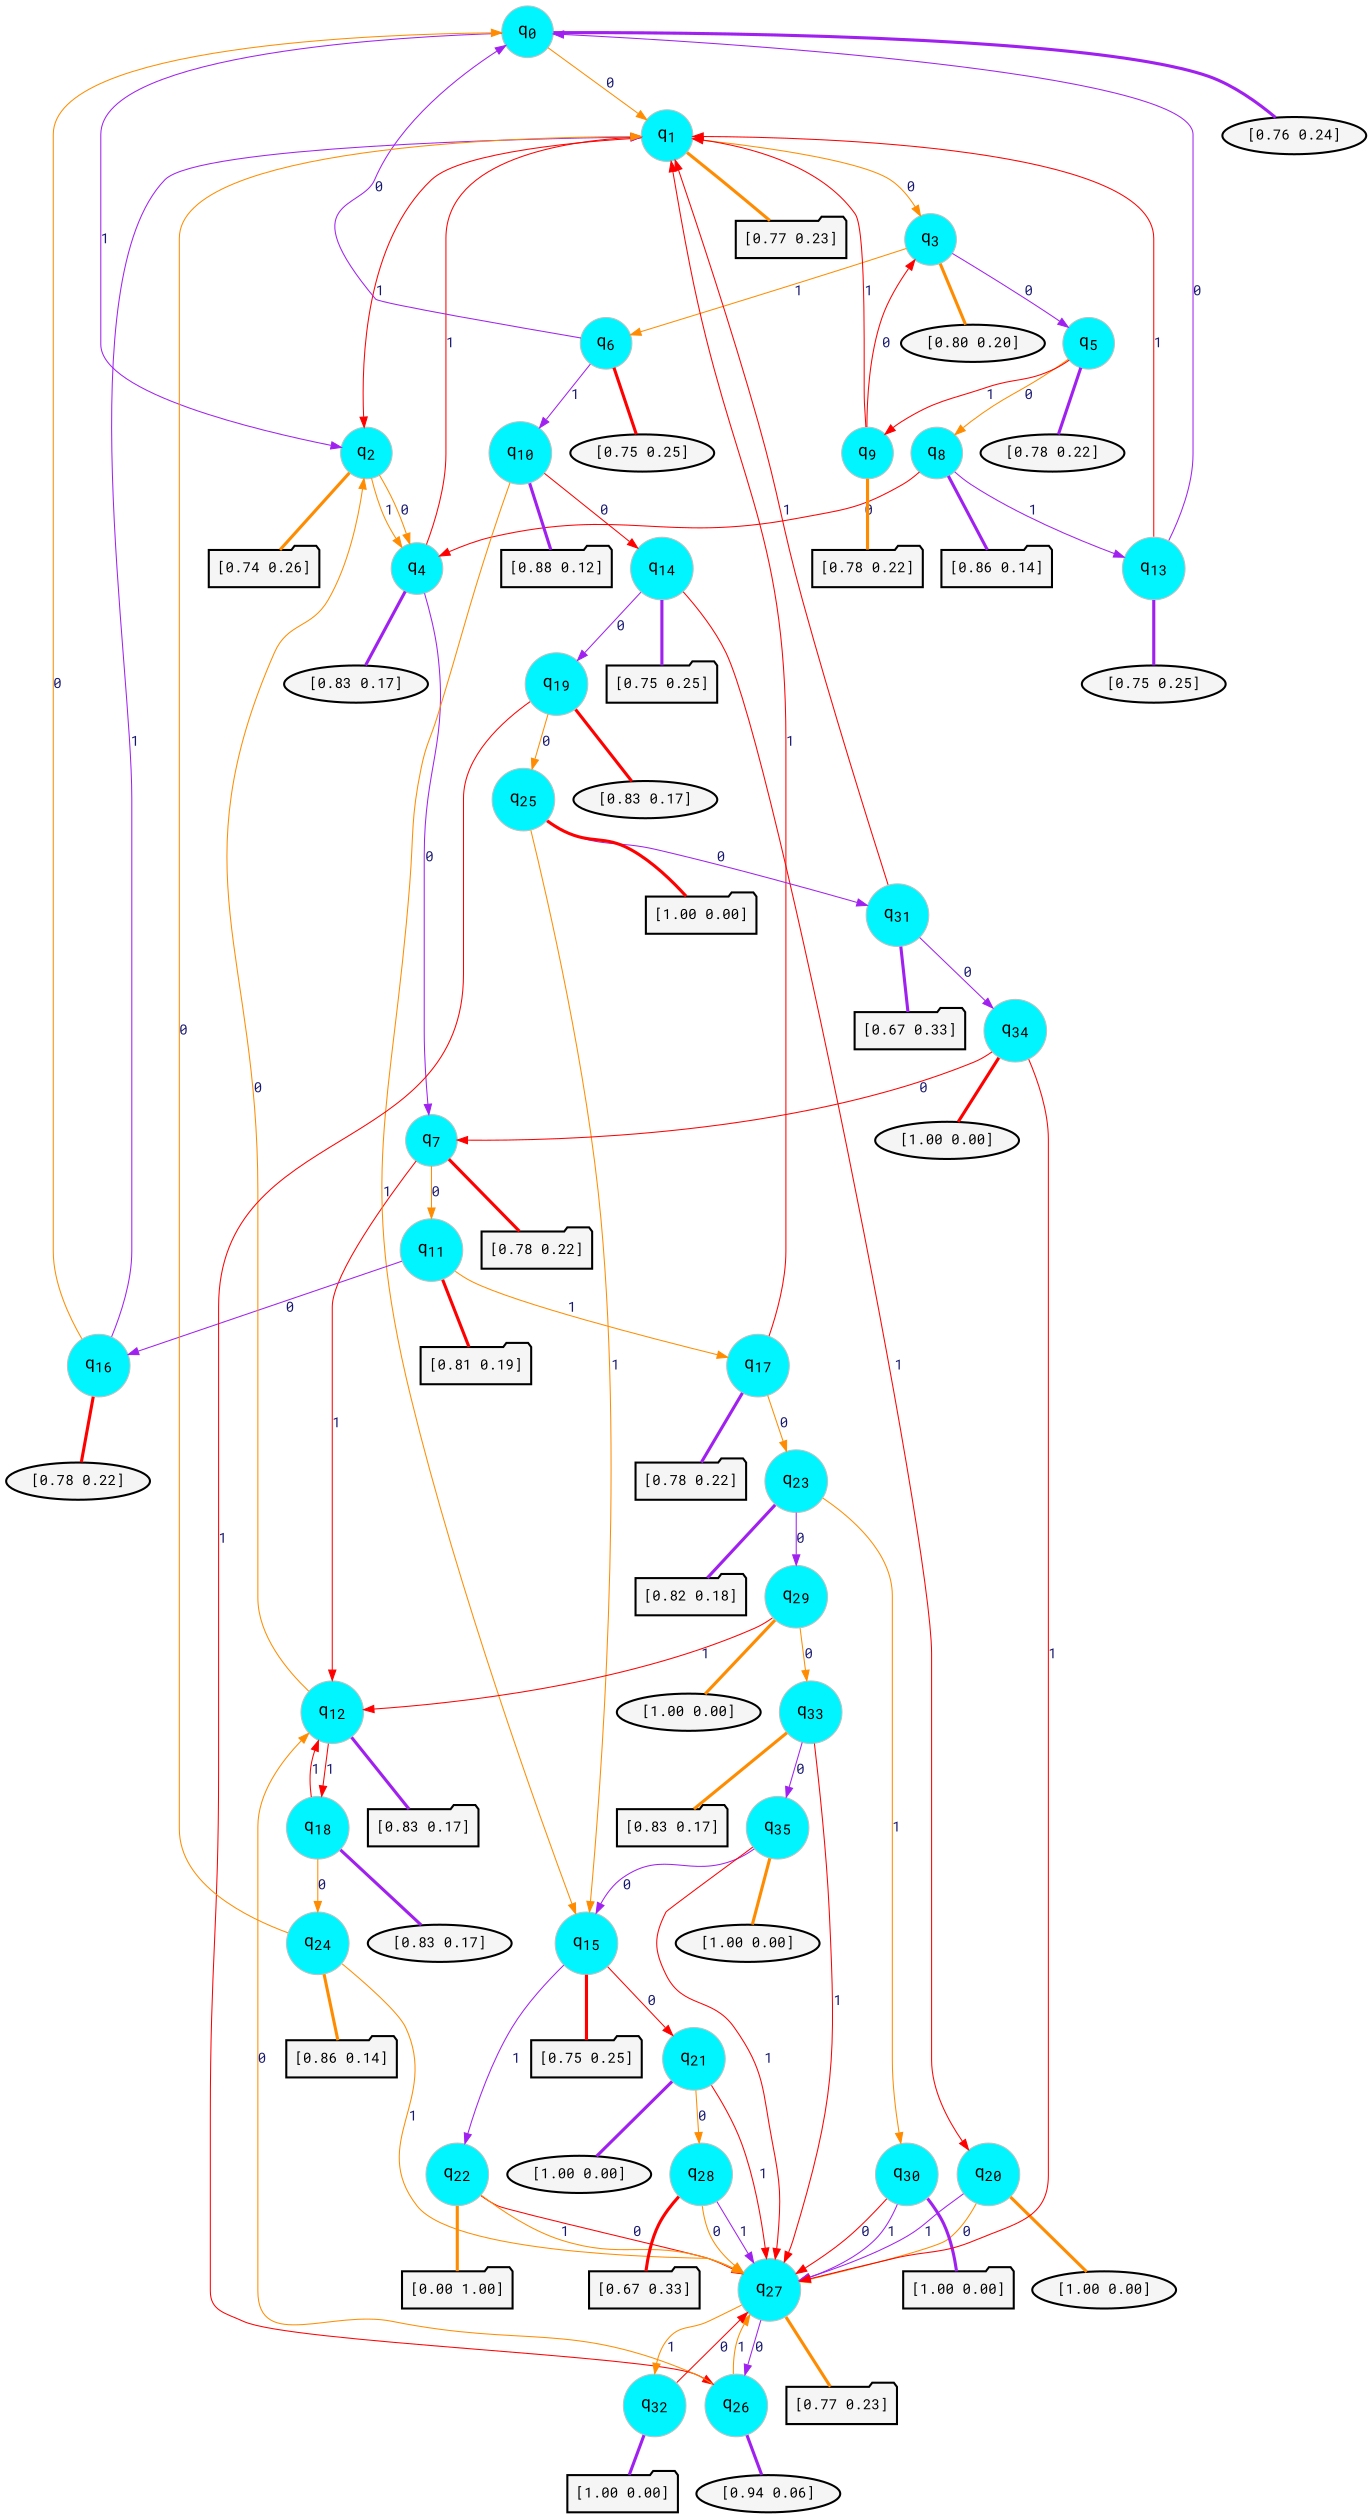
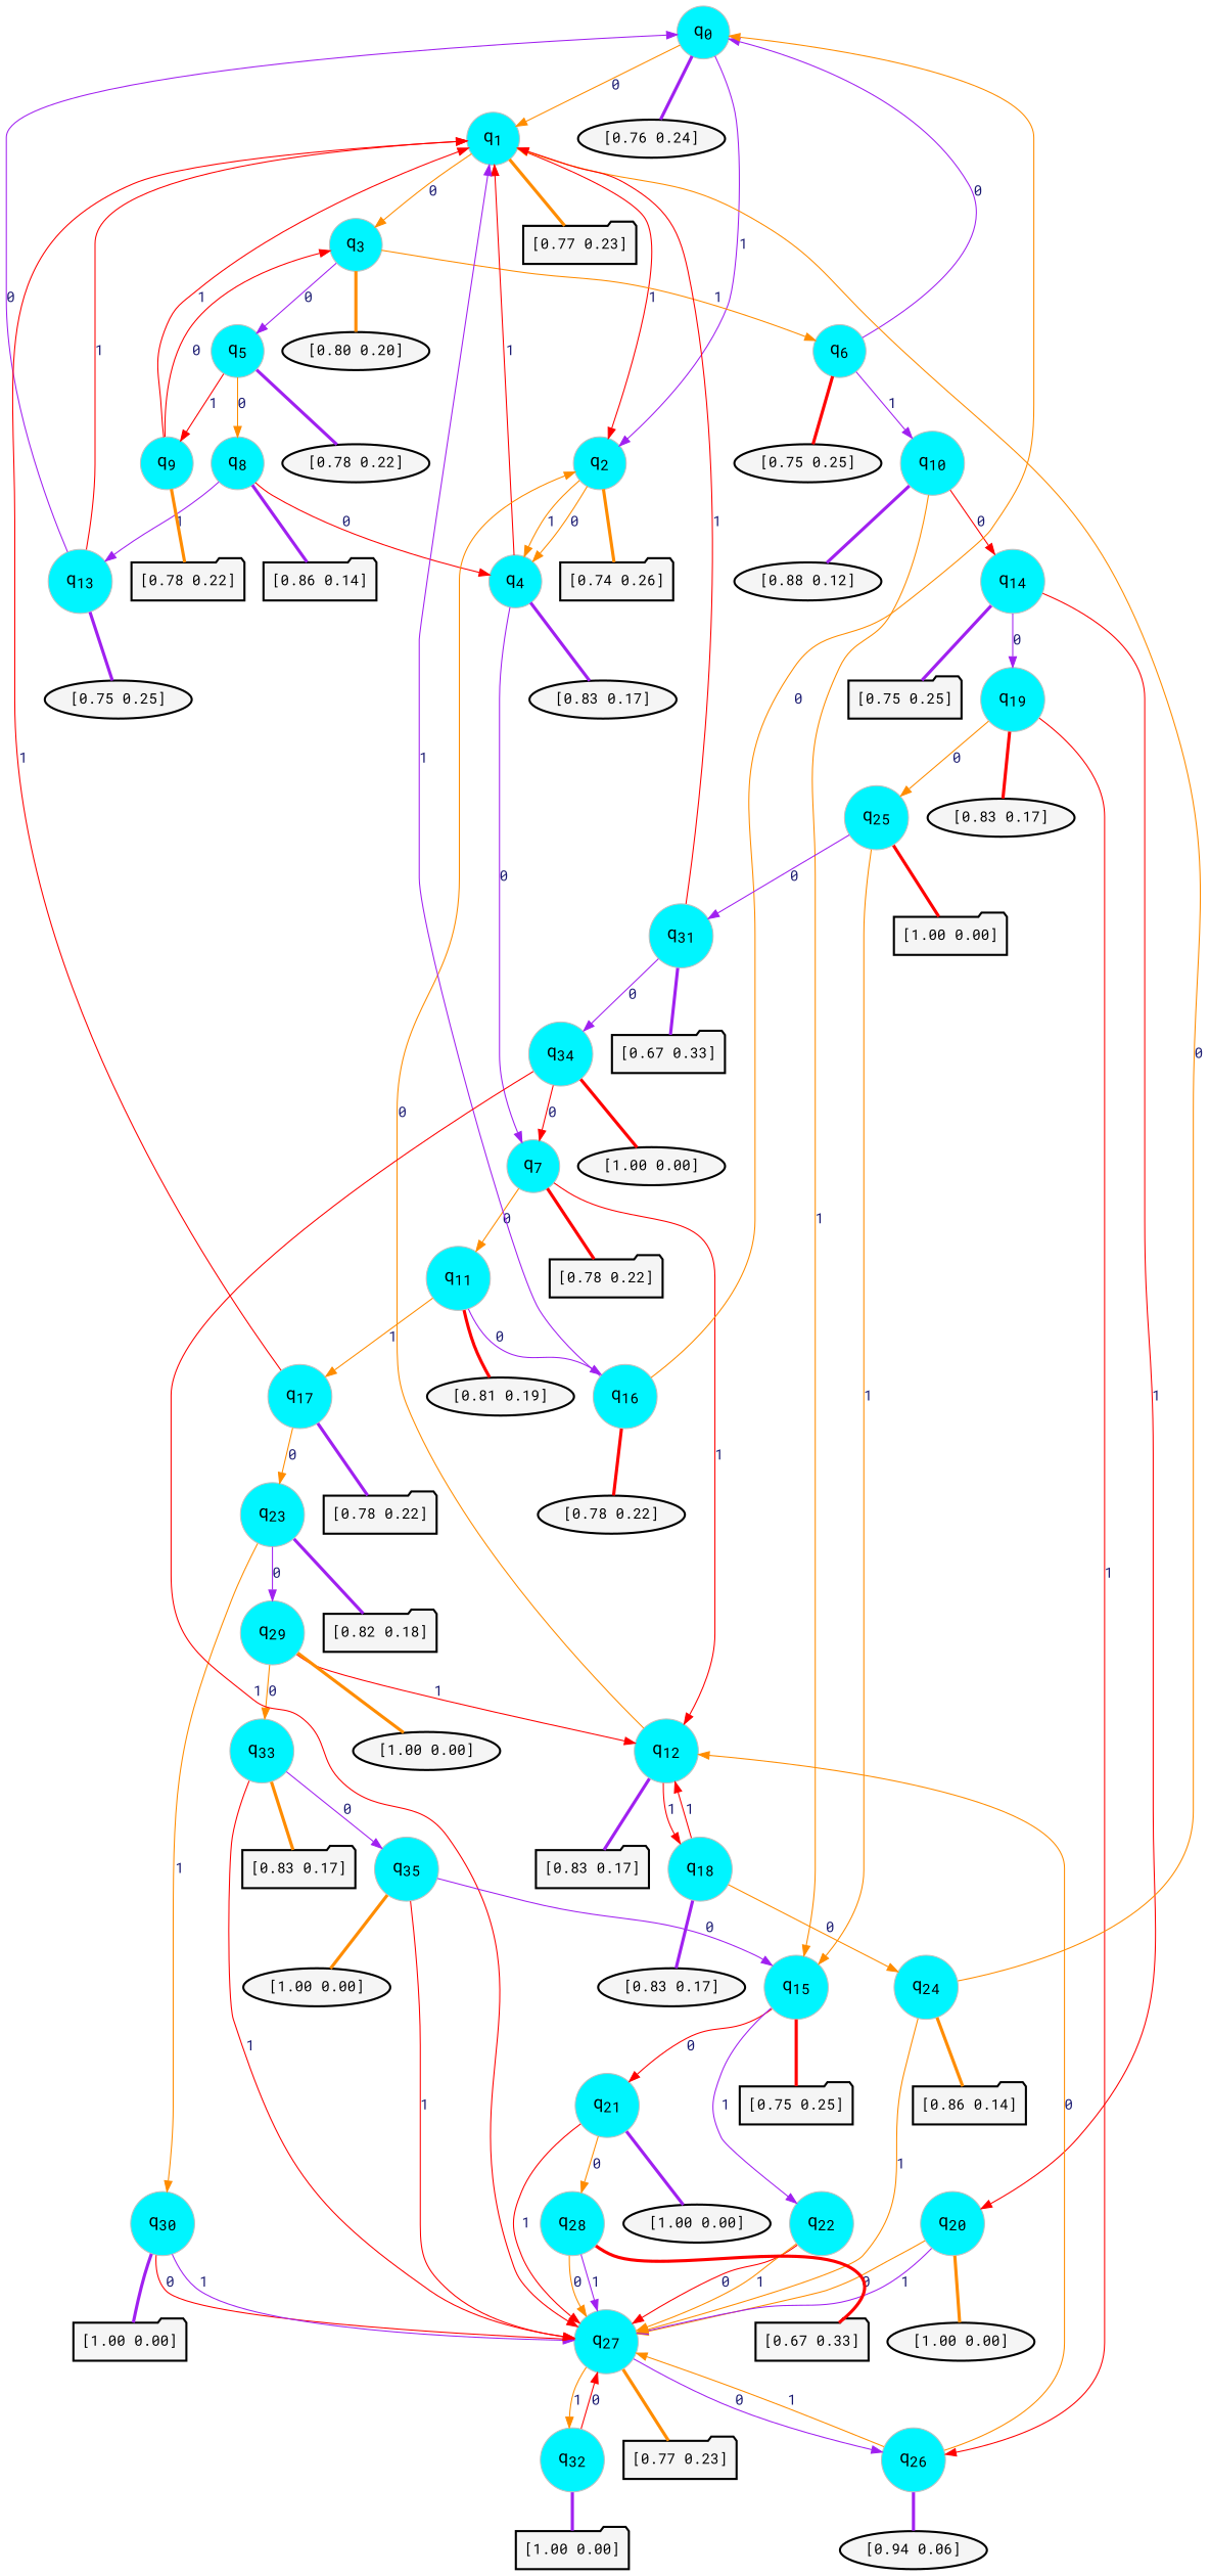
  digraph {
    fontname="Roboto Mono"
    rankdir=TD
    node [color=gray fillcolor=turquoise1 fontcolor=black fontname="Roboto Mono" fontsize=16 fontweight=bold shape=circle style=filled]
    edge [arrowsize=1 color=darkorange fontcolor=midnightblue fontname="Roboto Mono" fontweight=bold penwidth=1 style=solid weight=20]
    n1 [label=<q<SUB>0</SUB>>]
    n2 [label=<q<SUB>1</SUB>>]
    n3 [label=<q<SUB>2</SUB>>]
    n4 [color=black fillcolor=whitesmoke fontsize=14 label="[0.76 0.24]" penwidth=2 shape=ellipse]
    n5 [label=<q<SUB>3</SUB>>]
    n6 [color=black fillcolor=whitesmoke fontsize=14 label="[0.77 0.23]" penwidth=2 shape=folder]
    n7 [label=<q<SUB>4</SUB>>]
    n8 [color=black fillcolor=whitesmoke fontsize=14 label="[0.74 0.26]" penwidth=2 shape=folder]
    n9 [label=<q<SUB>5</SUB>>]
    n10 [label=<q<SUB>6</SUB>>]
    n11 [color=black fillcolor=whitesmoke fontsize=14 label="[0.80 0.20]" penwidth=2 shape=ellipse]
    n12 [label=<q<SUB>7</SUB>>]
    n13 [color=black fillcolor=whitesmoke fontsize=14 label="[0.83 0.17]" penwidth=2 shape=ellipse]
    n14 [label=<q<SUB>8</SUB>>]
    n15 [label=<q<SUB>9</SUB>>]
    n16 [color=black fillcolor=whitesmoke fontsize=14 label="[0.78 0.22]" penwidth=2 shape=ellipse]
    n17 [label=<q<SUB>10</SUB>>]
    n18 [color=black fillcolor=whitesmoke fontsize=14 label="[0.75 0.25]" penwidth=2 shape=ellipse]
    n19 [label=<q<SUB>11</SUB>>]
    n20 [label=<q<SUB>12</SUB>>]
    n21 [color=black fillcolor=whitesmoke fontsize=14 label="[0.78 0.22]" penwidth=2 shape=folder]
    n22 [label=<q<SUB>13</SUB>>]
    n23 [color=black fillcolor=whitesmoke fontsize=14 label="[0.86 0.14]" penwidth=2 shape=folder]
    n24 [color=black fillcolor=whitesmoke fontsize=14 label="[0.78 0.22]" penwidth=2 shape=folder]
    n25 [label=<q<SUB>14</SUB>>]
    n26 [label=<q<SUB>15</SUB>>]
-   n27 [color=black fillcolor=whitesmoke fontsize=14 label="[0.88 0.12]" penwidth=2 shape=folder]
+   n27 [color=black fillcolor=whitesmoke fontsize=14 label="[0.88 0.12]" penwidth=2 shape=ellipse]
    n28 [label=<q<SUB>16</SUB>>]
    n29 [label=<q<SUB>17</SUB>>]
-   n30 [color=black fillcolor=whitesmoke fontsize=14 label="[0.81 0.19]" penwidth=2 shape=folder]
+   n30 [color=black fillcolor=whitesmoke fontsize=14 label="[0.81 0.19]" penwidth=2 shape=ellipse]
    n31 [label=<q<SUB>18</SUB>>]
    n32 [color=black fillcolor=whitesmoke fontsize=14 label="[0.83 0.17]" penwidth=2 shape=folder]
    n33 [color=black fillcolor=whitesmoke fontsize=14 label="[0.75 0.25]" penwidth=2 shape=ellipse]
    n34 [label=<q<SUB>19</SUB>>]
    n35 [label=<q<SUB>20</SUB>>]
    n36 [color=black fillcolor=whitesmoke fontsize=14 label="[0.75 0.25]" penwidth=2 shape=folder]
    n37 [label=<q<SUB>21</SUB>>]
    n38 [label=<q<SUB>22</SUB>>]
    n39 [color=black fillcolor=whitesmoke fontsize=14 label="[0.75 0.25]" penwidth=2 shape=folder]
    n40 [color=black fillcolor=whitesmoke fontsize=14 label="[0.78 0.22]" penwidth=2 shape=ellipse]
    n41 [label=<q<SUB>23</SUB>>]
    n42 [color=black fillcolor=whitesmoke fontsize=14 label="[0.78 0.22]" penwidth=2 shape=folder]
    n43 [label=<q<SUB>24</SUB>>]
    n44 [color=black fillcolor=whitesmoke fontsize=14 label="[0.83 0.17]" penwidth=2 shape=ellipse]
    n45 [label=<q<SUB>25</SUB>>]
    n46 [label=<q<SUB>26</SUB>>]
    n47 [color=black fillcolor=whitesmoke fontsize=14 label="[0.83 0.17]" penwidth=2 shape=ellipse]
    n48 [label=<q<SUB>27</SUB>>]
    n49 [color=black fillcolor=whitesmoke fontsize=14 label="[1.00 0.00]" penwidth=2 shape=ellipse]
    n50 [label=<q<SUB>28</SUB>>]
    n51 [color=black fillcolor=whitesmoke fontsize=14 label="[1.00 0.00]" penwidth=2 shape=ellipse]
-   n52 [color=black fillcolor=whitesmoke fontsize=14 label="[0.00 1.00]" penwidth=2 shape=folder]
    n53 [label=<q<SUB>29</SUB>>]
    n54 [label=<q<SUB>30</SUB>>]
    n55 [color=black fillcolor=whitesmoke fontsize=14 label="[0.82 0.18]" penwidth=2 shape=folder]
    n56 [color=black fillcolor=whitesmoke fontsize=14 label="[0.86 0.14]" penwidth=2 shape=folder]
    n57 [label=<q<SUB>31</SUB>>]
    n58 [color=black fillcolor=whitesmoke fontsize=14 label="[1.00 0.00]" penwidth=2 shape=folder]
    n59 [color=black fillcolor=whitesmoke fontsize=14 label="[0.94 0.06]" penwidth=2 shape=ellipse]
    n60 [label=<q<SUB>32</SUB>>]
    n61 [color=black fillcolor=whitesmoke fontsize=14 label="[0.77 0.23]" penwidth=2 shape=folder]
    n62 [color=black fillcolor=whitesmoke fontsize=14 label="[0.67 0.33]" penwidth=2 shape=folder]
    n63 [label=<q<SUB>33</SUB>>]
    n64 [color=black fillcolor=whitesmoke fontsize=14 label="[1.00 0.00]" penwidth=2 shape=ellipse]
    n65 [color=black fillcolor=whitesmoke fontsize=14 label="[1.00 0.00]" penwidth=2 shape=folder]
    n66 [label=<q<SUB>34</SUB>>]
    n67 [color=black fillcolor=whitesmoke fontsize=14 label="[0.67 0.33]" penwidth=2 shape=folder]
    n68 [color=black fillcolor=whitesmoke fontsize=14 label="[1.00 0.00]" penwidth=2 shape=folder]
    n69 [label=<q<SUB>35</SUB>>]
    n70 [color=black fillcolor=whitesmoke fontsize=14 label="[0.83 0.17]" penwidth=2 shape=folder]
    n71 [color=black fillcolor=whitesmoke fontsize=14 label="[1.00 0.00]" penwidth=2 shape=ellipse]
    n72 [color=black fillcolor=whitesmoke fontsize=14 label="[1.00 0.00]" penwidth=2 shape=ellipse]
    n1 -> n2 [label=0]
    n1 -> n3 [color=purple label=1]
    n1 -> n4 [arrowhead=none color=purple penwidth=3]
    n2 -> n3 [color=red label=1]
    n2 -> n5 [label=0]
    n2 -> n6 [arrowhead=none penwidth=3]
    n3 -> n7 [label=0]
    n3 -> n7 [label=1]
    n3 -> n8 [arrowhead=none penwidth=3]
    n5 -> n9 [color=purple label=0]
    n5 -> n10 [label=1]
    n5 -> n11 [arrowhead=none penwidth=3]
    n7 -> n2 [color=red label=1]
    n7 -> n12 [color=purple label=0]
    n7 -> n13 [arrowhead=none color=purple penwidth=3]
    n9 -> n14 [label=0]
    n9 -> n15 [color=red label=1]
    n9 -> n16 [arrowhead=none color=purple penwidth=3]
    n10 -> n1 [color=purple label=0]
    n10 -> n17 [color=purple label=1]
    n10 -> n18 [arrowhead=none color=red penwidth=3]
    n12 -> n19 [label=0]
    n12 -> n20 [color=red label=1]
    n12 -> n21 [arrowhead=none color=red penwidth=3]
    n14 -> n7 [color=red label=0]
    n14 -> n22 [color=purple label=1]
    n14 -> n23 [arrowhead=none color=purple penwidth=3]
    n15 -> n2 [color=red label=1]
    n15 -> n5 [color=red label=0]
    n15 -> n24 [arrowhead=none penwidth=3]
    n17 -> n25 [color=red label=0]
    n17 -> n26 [label=1]
    n17 -> n27 [arrowhead=none color=purple penwidth=3]
    n19 -> n28 [color=purple label=0]
    n19 -> n29 [label=1]
    n19 -> n30 [arrowhead=none color=red penwidth=3]
    n20 -> n3 [label=0]
    n20 -> n31 [color=red label=1]
    n20 -> n32 [arrowhead=none color=purple penwidth=3]
    n22 -> n1 [color=purple label=0]
    n22 -> n2 [color=red label=1]
    n22 -> n33 [arrowhead=none color=purple penwidth=3]
    n25 -> n34 [color=purple label=0]
    n25 -> n35 [color=red label=1]
    n25 -> n36 [arrowhead=none color=purple penwidth=3]
    n26 -> n37 [color=red label=0]
    n26 -> n38 [color=purple label=1]
    n26 -> n39 [arrowhead=none color=red penwidth=3]
    n28 -> n1 [label=0]
    n28 -> n2 [color=purple label=1]
    n28 -> n40 [arrowhead=none color=red penwidth=3]
    n29 -> n2 [color=red label=1]
    n29 -> n41 [label=0]
    n29 -> n42 [arrowhead=none color=purple penwidth=3]
    n31 -> n20 [color=red label=1]
    n31 -> n43 [label=0]
    n31 -> n44 [arrowhead=none color=purple penwidth=3]
    n34 -> n45 [label=0]
    n34 -> n46 [color=red label=1]
    n34 -> n47 [arrowhead=none color=red penwidth=3]
    n35 -> n48 [label=0]
    n35 -> n48 [color=purple label=1]
    n35 -> n49 [arrowhead=none penwidth=3]
    n37 -> n48 [color=red label=1]
    n37 -> n50 [label=0]
    n37 -> n51 [arrowhead=none color=purple penwidth=3]
    n38 -> n48 [color=red label=0]
    n38 -> n48 [label=1]
-   n38 -> n52 [arrowhead=none penwidth=3]
    n41 -> n53 [color=purple label=0]
    n41 -> n54 [label=1]
    n41 -> n55 [arrowhead=none color=purple penwidth=3]
    n43 -> n2 [label=0]
    n43 -> n48 [label=1]
    n43 -> n56 [arrowhead=none penwidth=3]
    n45 -> n26 [label=1]
    n45 -> n57 [color=purple label=0]
    n45 -> n58 [arrowhead=none color=red penwidth=3]
    n46 -> n20 [label=0]
    n46 -> n48 [label=1]
    n46 -> n59 [arrowhead=none color=purple penwidth=3]
    n48 -> n46 [color=purple label=0]
    n48 -> n60 [label=1]
    n48 -> n61 [arrowhead=none penwidth=3]
    n50 -> n48 [label=0]
    n50 -> n48 [color=purple label=1]
    n50 -> n62 [arrowhead=none color=red penwidth=3]
    n53 -> n20 [color=red label=1]
    n53 -> n63 [label=0]
    n53 -> n64 [arrowhead=none penwidth=3]
    n54 -> n48 [color=red label=0]
    n54 -> n48 [color=purple label=1]
    n54 -> n65 [arrowhead=none color=purple penwidth=3]
    n57 -> n2 [color=red label=1]
    n57 -> n66 [color=purple label=0]
    n57 -> n67 [arrowhead=none color=purple penwidth=3]
    n60 -> n48 [color=red label=0]
    n60 -> n68 [arrowhead=none color=purple penwidth=3]
    n63 -> n48 [color=red label=1]
    n63 -> n69 [color=purple label=0]
    n63 -> n70 [arrowhead=none penwidth=3]
    n66 -> n12 [color=red label=0]
    n66 -> n48 [color=red label=1]
    n66 -> n71 [arrowhead=none color=red penwidth=3]
    n69 -> n26 [color=purple label=0]
    n69 -> n48 [color=red label=1]
    n69 -> n72 [arrowhead=none penwidth=3]
  }
